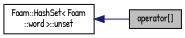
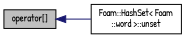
  digraph {
    rankdir=LR
    fontname="Patrick Hand"
    node [color=black fontname="Patrick Hand" fontsize=10 shape=record]
    n1 [fillcolor=grey75 fontcolor=black height=0.2 label="operator[]" style=filled width=0.4]
    n2 [height=0.2 label="Foam::HashSet\< Foam\l::word \>::unset" width=0.4]
-   n2 -> n1 [color=midnightblue dir=back fontname="Patrick Hand" fontsize=10 labelfontname=FreeSans labelfontsize=10 style=solid]
+   n1 -> n2 [color=midnightblue dir=back fontname="Patrick Hand" fontsize=10 labelfontname=FreeSans labelfontsize=10 style=solid]
  }
